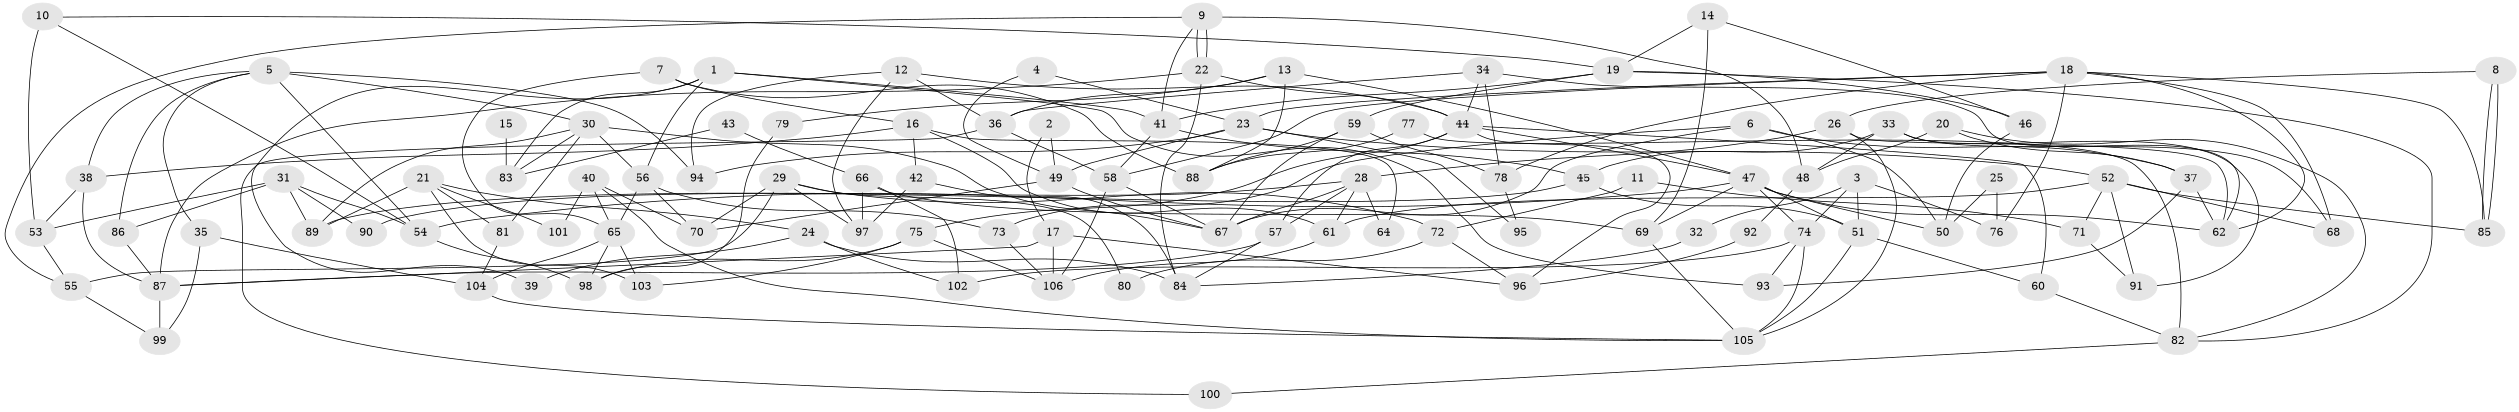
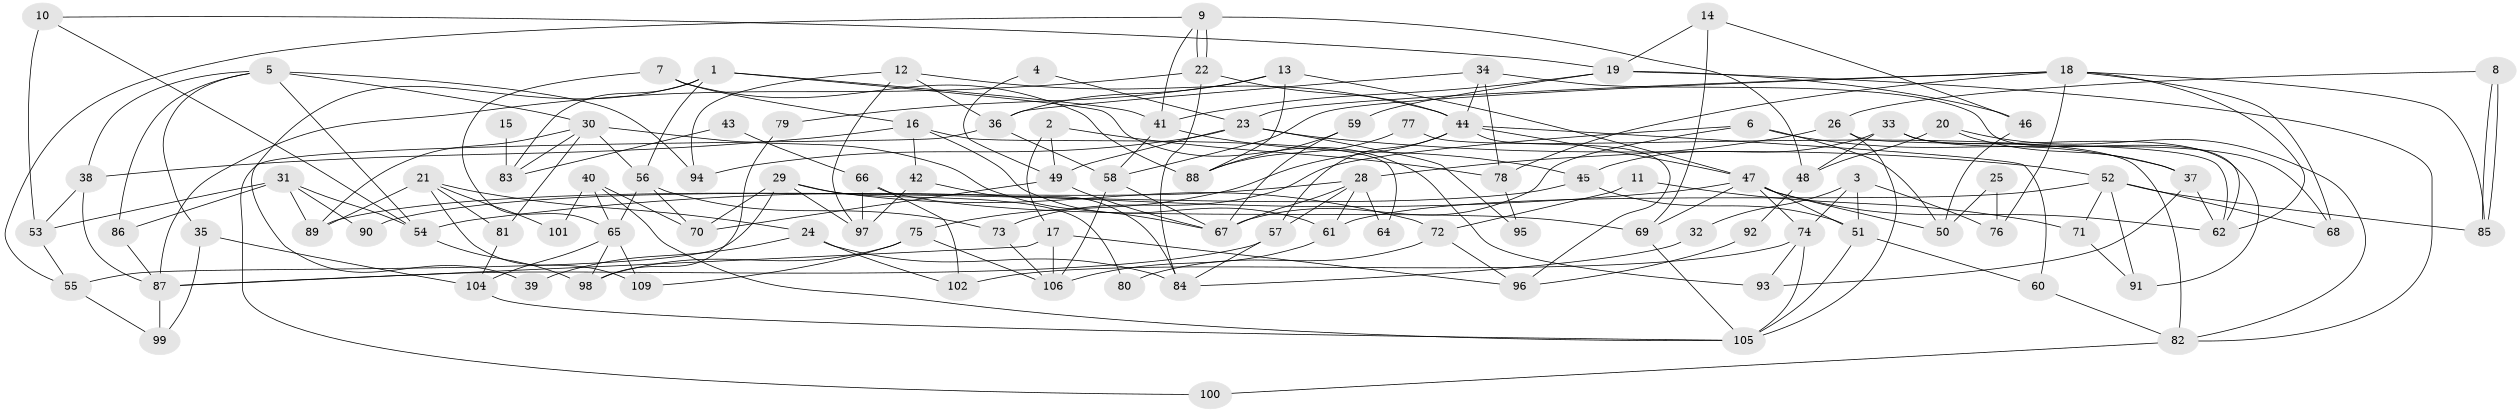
  graph {
    node [color=gray90 style=filled]
    1
    39
    41
    56
    83
    93
    58
    45
    73
    65
    70
    2
    17
    49
    78
    87
    96
    106
    67
    95
    3
    32
    51
    74
    76
    84
    105
    60
    102
    4
    23
    94
    52
    5
    30
    35
    38
    54
    86
    81
    89
    99
    104
    53
    98
    6
    37
    50
    62
    7
    16
    88
    42
    61
    64
-   103
+   103 [label=109]
    8
    26
    85
    28
    9
    22
    48
    55
    44
    92
    10
    19
    46
    59
    82
    11
    71
    72
    91
    80
    12
    36
    97
    100
    47
    57
    75
    13
    79
    69
    14
    15
    18
    68
    20
    21
    24
    101
    25
    29
    31
    90
    33
    34
    40
    43
    66
    77
    1 -- 39
    1 -- 41
    1 -- 56
    1 -- 83
    1 -- 93
    41 -- 58
    41 -- 45
    56 -- 73
    56 -- 65
    56 -- 70
    58 -- 106
    58 -- 67
    45 -- 51
    45 -- 90
    73 -- 106
    65 -- 104
    65 -- 98
    65 -- 103
    2 -- 17
    2 -- 49
-   59 -- 78
+   2 -- 78
    17 -- 87
    17 -- 96
    17 -- 106
    49 -- 70
    49 -- 67
    78 -- 95
    87 -- 99
    3 -- 32
    3 -- 51
    3 -- 74
    3 -- 76
    32 -- 84
    51 -- 105
    51 -- 60
    74 -- 93
    74 -- 105
    74 -- 102
    60 -- 82
    4 -- 49
    4 -- 23
    23 -- 49
    23 -- 95
    23 -- 94
    23 -- 52
    52 -- 61
    52 -- 85
    52 -- 71
    52 -- 91
    52 -- 68
    5 -- 94
    5 -- 30
    5 -- 35
    5 -- 38
    5 -- 54
    5 -- 86
    30 -- 56
    30 -- 83
    30 -- 67
    30 -- 81
    30 -- 89
    35 -- 99
    35 -- 104
    38 -- 87
    38 -- 53
    54 -- 98
    86 -- 87
    81 -- 104
    104 -- 105
    53 -- 55
    6 -- 73
    6 -- 67
    6 -- 37
    6 -- 50
    37 -- 93
    37 -- 62
    7 -- 65
    7 -- 16
    7 -- 88
    16 -- 38
    16 -- 42
    16 -- 61
    16 -- 64
    42 -- 84
    42 -- 97
    61 -- 106
    8 -- 26
    8 -- 85
    8 -- 85
    26 -- 105
    26 -- 62
    26 -- 28
    28 -- 67
    28 -- 89
    28 -- 61
    28 -- 64
    28 -- 57
    9 -- 41
    9 -- 22
    9 -- 22
    9 -- 48
    9 -- 55
    22 -- 87
    22 -- 84
    22 -- 44
    48 -- 92
    55 -- 99
    44 -- 96
    44 -- 60
    44 -- 47
    44 -- 57
    44 -- 75
    92 -- 96
    10 -- 54
    10 -- 53
    10 -- 19
    19 -- 41
    19 -- 46
    19 -- 59
    19 -- 82
    46 -- 50
    59 -- 67
    59 -- 88
    82 -- 100
    11 -- 71
    11 -- 72
    71 -- 91
    72 -- 96
    72 -- 80
    12 -- 94
    12 -- 44
    12 -- 36
    12 -- 97
    36 -- 58
    36 -- 100
    47 -- 51
    47 -- 74
    47 -- 54
    47 -- 50
    47 -- 62
    47 -- 69
    57 -- 87
    57 -- 84
    75 -- 106
    75 -- 98
    75 -- 103
    13 -- 88
    13 -- 36
    13 -- 47
    13 -- 79
    79 -- 98
    69 -- 105
    14 -- 19
    14 -- 46
    14 -- 69
    15 -- 83
    18 -- 58
    18 -- 78
    18 -- 76
    18 -- 23
    18 -- 62
    18 -- 85
    18 -- 68
    20 -- 37
    20 -- 48
    20 -- 82
    21 -- 81
    21 -- 89
    21 -- 103
    21 -- 24
    21 -- 101
    24 -- 39
    24 -- 84
    24 -- 102
    25 -- 76
    25 -- 50
    29 -- 70
    29 -- 55
    29 -- 72
    29 -- 80
    29 -- 97
    31 -- 54
    31 -- 86
    31 -- 89
    31 -- 53
    31 -- 90
    33 -- 45
    33 -- 48
    33 -- 91
    33 -- 68
    34 -- 78
    34 -- 62
    34 -- 44
    34 -- 36
    40 -- 65
    40 -- 70
    40 -- 105
    40 -- 101
    43 -- 83
    43 -- 66
    66 -- 102
    66 -- 97
    66 -- 69
    77 -- 88
    77 -- 82
  }
